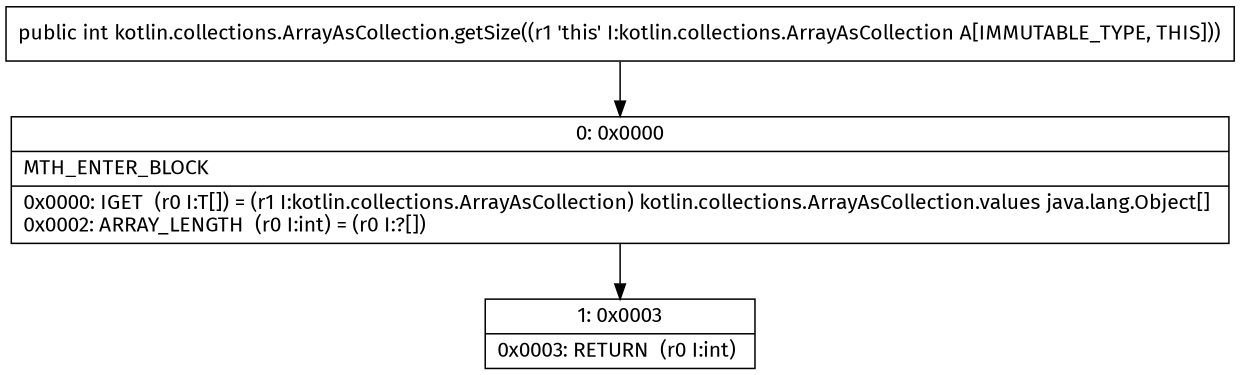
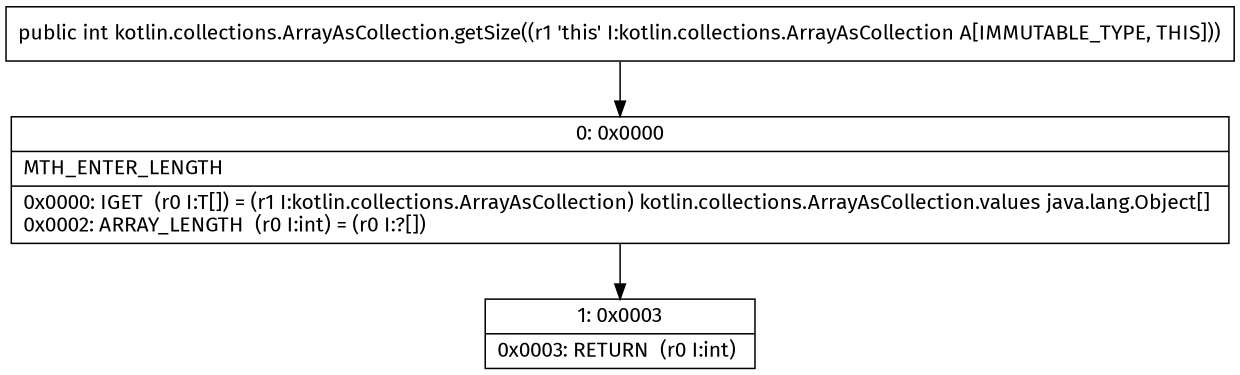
  digraph {
    fontname="Fira Sans"
    node [shape=record fontname="Fira Sans"]
    edge [fontname="Fira Sans"]
-   n1 [label="{0\:\ 0x0000|MTH_ENTER_BLOCK\l|0x0000: IGET  (r0 I:T[]) = (r1 I:kotlin.collections.ArrayAsCollection) kotlin.collections.ArrayAsCollection.values java.lang.Object[] \l0x0002: ARRAY_LENGTH  (r0 I:int) = (r0 I:?[]) \l}"]
+   n1 [label="{0\:\ 0x0000|MTH_ENTER_LENGTH\l|0x0000: IGET  (r0 I:T[]) = (r1 I:kotlin.collections.ArrayAsCollection) kotlin.collections.ArrayAsCollection.values java.lang.Object[] \l0x0002: ARRAY_LENGTH  (r0 I:int) = (r0 I:?[]) \l}"]
    n2 [label="{1\:\ 0x0003|0x0003: RETURN  (r0 I:int) \l}"]
    n3 [label="{public int kotlin.collections.ArrayAsCollection.getSize((r1 'this' I:kotlin.collections.ArrayAsCollection A[IMMUTABLE_TYPE, THIS])) }"]
    n1 -> n2
    n3 -> n1
  }
